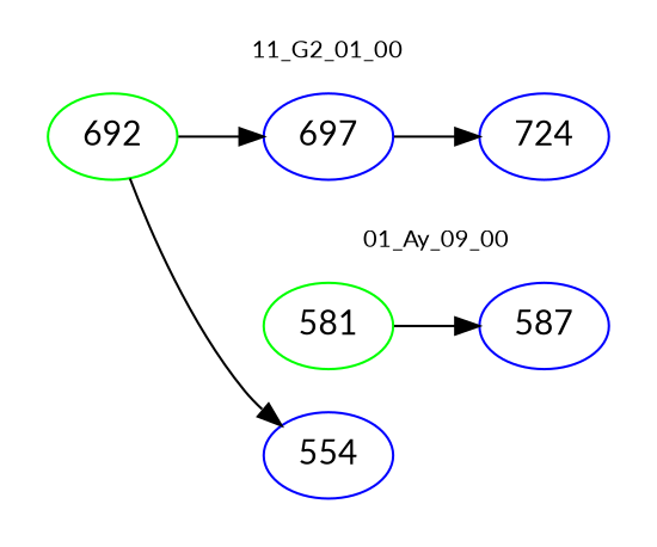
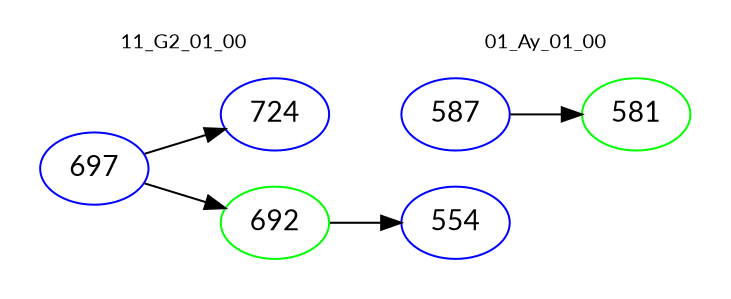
  digraph {
    fontname=Lato
    rankdir=LR
    node [color=blue fontname=Lato]
    edge [color=black fontname=Lato]
    n1 [color=green label=581]
    n2 [label=587]
    n3 [label=554]
    n4 [color=green label=692]
    n5 [label=697]
    n6 [label=724]
    subgraph cluster_1 {
      color=white
      fontsize=10
-     label="01_Ay_09_00"
+     label="01_Ay_01_00"
      n1
      n2
      n3
    }
    subgraph cluster_2 {
      color=white
      fontsize=10
      label="11_G2_01_00"
      n4
      n5
      n6
    }
-   n1 -> n2
+   n2 -> n1
    n4 -> n3
-   n4 -> n5
+   n5 -> n4
    n5 -> n6
  }
